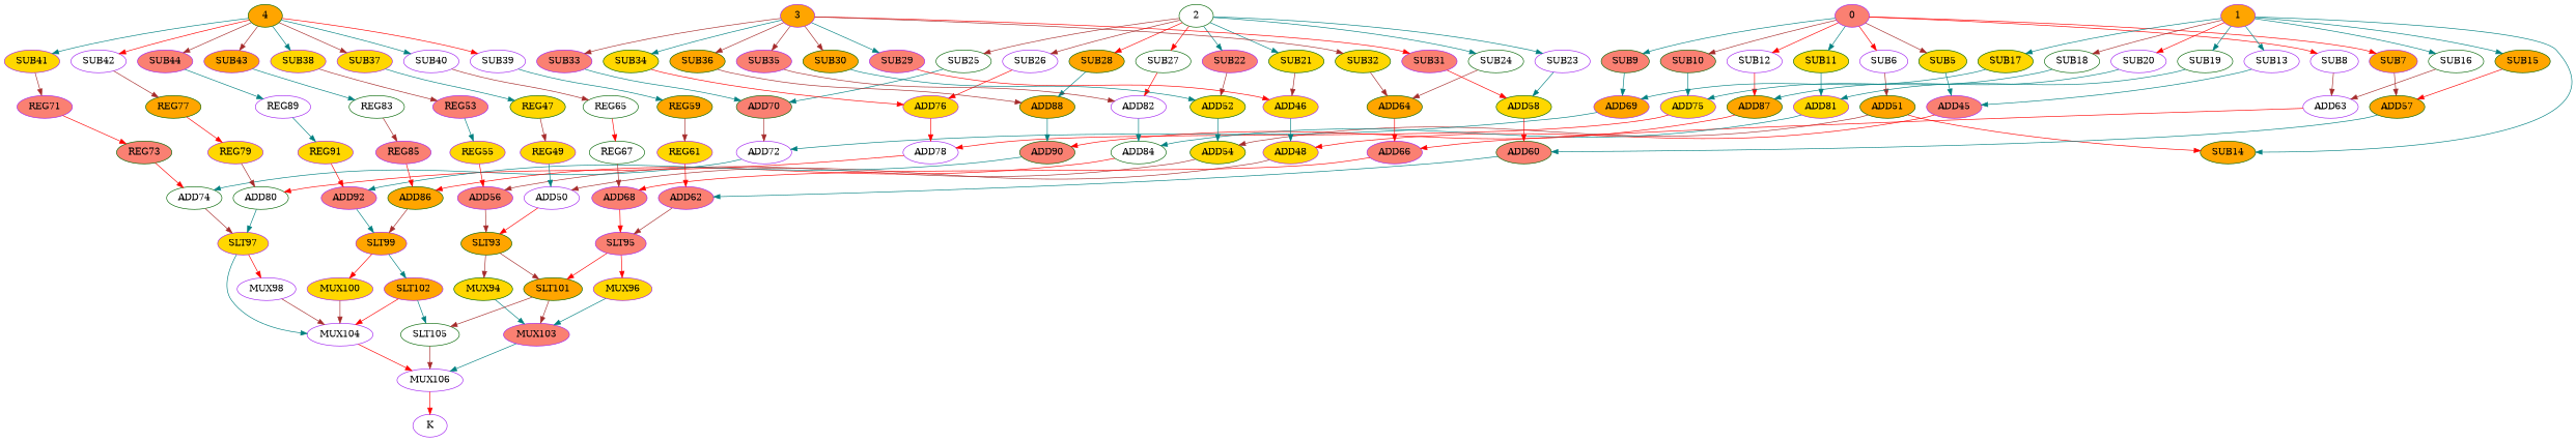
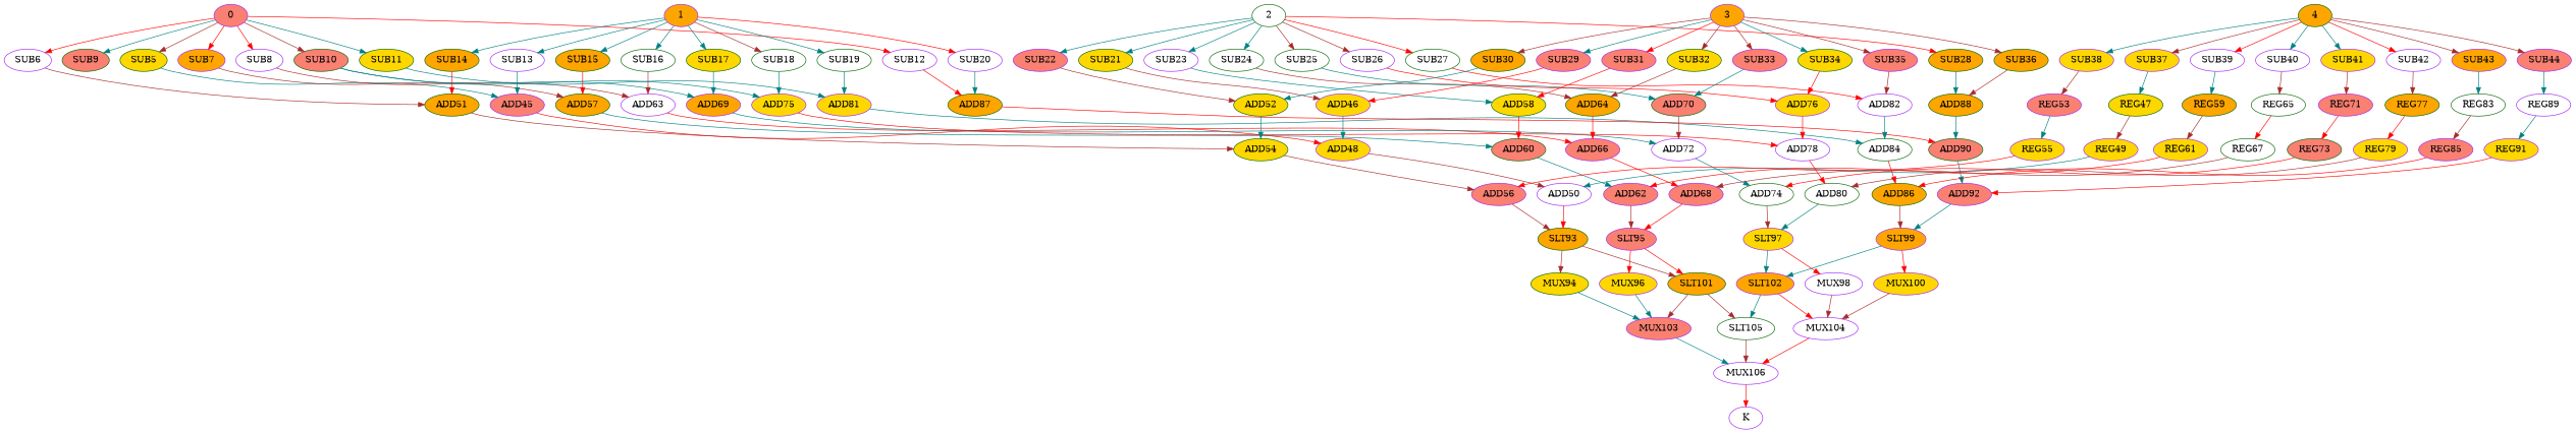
  strict digraph {
    node [color=purple fillcolor=white style=filled]
    edge [color=teal]
    n1 [color=darkgreen fillcolor=gold label=SUB5]
    n2 [fillcolor=salmon label=ADD45]
    0 [fillcolor=salmon]
    n4 [label=SUB6]
    n5 [fillcolor=orange label=SUB7]
    n6 [label=SUB8]
    n7 [color=darkgreen fillcolor=salmon label=SUB9]
    n8 [color=darkgreen fillcolor=salmon label=SUB10]
    n9 [color=darkgreen fillcolor=gold label=SUB11]
    n10 [label=SUB12]
    n11 [color=darkgreen fillcolor=orange label=ADD51]
    n12 [color=darkgreen fillcolor=orange label=ADD57]
    n13 [label=ADD63]
    n14 [fillcolor=orange label=ADD69]
    n15 [fillcolor=gold label=ADD75]
    n16 [fillcolor=gold label=ADD81]
    n17 [color=darkgreen fillcolor=orange label=ADD87]
    n18 [fillcolor=gold label=ADD48]
    n19 [color=darkgreen fillcolor=gold label=ADD54]
    n20 [color=darkgreen fillcolor=salmon label=ADD60]
    n21 [fillcolor=salmon label=ADD66]
    n22 [label=ADD72]
    n23 [label=ADD78]
    n24 [color=darkgreen label=ADD84]
    n25 [color=darkgreen fillcolor=salmon label=ADD90]
    n26 [label=SUB13]
    1 [fillcolor=orange]
    n28 [color=darkgreen fillcolor=orange label=SUB14]
    n29 [color=darkgreen fillcolor=orange label=SUB15]
    n30 [color=darkgreen label=SUB16]
    n31 [color=darkgreen fillcolor=gold label=SUB17]
    n32 [color=darkgreen label=SUB18]
    n33 [color=darkgreen label=SUB19]
    n34 [label=SUB20]
    n35 [color=darkgreen fillcolor=gold label=SUB21]
    n36 [fillcolor=gold label=ADD46]
    2 [color=darkgreen]
    n38 [fillcolor=salmon label=SUB22]
    n39 [label=SUB23]
    n40 [color=darkgreen label=SUB24]
    n41 [color=darkgreen label=SUB25]
    n42 [label=SUB26]
    n43 [color=darkgreen label=SUB27]
    n44 [color=darkgreen fillcolor=orange label=SUB28]
    n45 [color=darkgreen fillcolor=gold label=ADD52]
    n46 [color=darkgreen fillcolor=gold label=ADD58]
    n47 [color=darkgreen fillcolor=orange label=ADD64]
    n48 [color=darkgreen fillcolor=salmon label=ADD70]
    n49 [fillcolor=gold label=ADD76]
    n50 [label=ADD82]
    n51 [color=darkgreen fillcolor=orange label=ADD88]
    n52 [fillcolor=salmon label=SUB29]
    3 [fillcolor=orange]
    n54 [color=darkgreen fillcolor=orange label=SUB30]
    n55 [fillcolor=salmon label=SUB31]
    n56 [color=darkgreen fillcolor=gold label=SUB32]
    n57 [fillcolor=salmon label=SUB33]
    n58 [color=darkgreen fillcolor=gold label=SUB34]
    n59 [fillcolor=salmon label=SUB35]
    n60 [color=darkgreen fillcolor=orange label=SUB36]
    n61 [fillcolor=gold label=SUB37]
    n62 [color=darkgreen fillcolor=gold label=REG47]
    4 [color=darkgreen fillcolor=orange]
    n64 [fillcolor=gold label=SUB38]
    n65 [label=SUB39]
    n66 [label=SUB40]
    n67 [fillcolor=gold label=SUB41]
    n68 [label=SUB42]
    n69 [fillcolor=orange label=SUB43]
    n70 [fillcolor=salmon label=SUB44]
    n71 [fillcolor=salmon label=REG53]
    n72 [color=darkgreen fillcolor=orange label=REG59]
    n73 [color=darkgreen label=REG65]
    n74 [fillcolor=salmon label=REG71]
    n75 [color=darkgreen fillcolor=orange label=REG77]
    n76 [color=darkgreen label=REG83]
    n77 [label=REG89]
    n78 [fillcolor=gold label=REG49]
    n79 [fillcolor=gold label=REG55]
    n80 [fillcolor=gold label=REG61]
    n81 [color=darkgreen label=REG67]
    n82 [color=darkgreen fillcolor=salmon label=REG73]
    n83 [fillcolor=gold label=REG79]
    n84 [fillcolor=salmon label=REG85]
    n85 [fillcolor=gold label=REG91]
    n86 [label=ADD50]
    n87 [color=darkgreen fillcolor=orange label=SLT93]
    n88 [color=darkgreen fillcolor=gold label=MUX94]
    n89 [color=darkgreen fillcolor=orange label=SLT101]
    n90 [fillcolor=salmon label=ADD56]
    n91 [fillcolor=salmon label=ADD62]
    n92 [fillcolor=salmon label=SLT95]
    n93 [fillcolor=gold label=MUX96]
    n94 [fillcolor=salmon label=ADD68]
    n95 [color=darkgreen label=ADD74]
    n96 [fillcolor=gold label=SLT97]
    n97 [label=MUX98]
    n98 [fillcolor=orange label=SLT102]
    n99 [color=darkgreen label=ADD80]
    n100 [color=darkgreen fillcolor=orange label=ADD86]
    n101 [fillcolor=orange label=SLT99]
    n102 [fillcolor=gold label=MUX100]
    n103 [fillcolor=salmon label=ADD92]
    n104 [fillcolor=salmon label=MUX103]
    n105 [color=darkgreen label=SLT105]
    n106 [label=MUX106]
    n107 [label=MUX104]
    n108 [label=K]
    n1 -> n2
    n2 -> n18 [color=red]
    0 -> n1 [color=brown]
    0 -> n4 [color=red]
    0 -> n5 [color=red]
    0 -> n6 [color=red]
    0 -> n7
    0 -> n8 [color=brown]
    0 -> n9
    0 -> n10 [color=red]
    n4 -> n11 [color=brown]
    n5 -> n12 [color=brown]
    n6 -> n13 [color=brown]
-   n7 -> n14
+   n8 -> n14
    n8 -> n15
    n9 -> n16
    n10 -> n17 [color=red]
    n11 -> n19 [color=brown]
    n12 -> n20
    n13 -> n21 [color=red]
    n14 -> n22
    n15 -> n23 [color=red]
    n16 -> n24
    n17 -> n25 [color=red]
    n18 -> n86 [color=brown]
    n19 -> n90 [color=brown]
    n20 -> n91
    n21 -> n94 [color=red]
    n22 -> n95
    n23 -> n99 [color=red]
    n24 -> n100 [color=red]
    n25 -> n103
    n26 -> n2
    1 -> n26
    1 -> n28
    1 -> n29
    1 -> n30
    1 -> n31
    1 -> n32 [color=brown]
    1 -> n33
    1 -> n34 [color=red]
-   n11 -> n28 [color=red]
+   n28 -> n11 [color=red]
    n29 -> n12 [color=red]
    n30 -> n13 [color=brown]
    n31 -> n14
    n32 -> n15
    n33 -> n16
    n34 -> n17
    n35 -> n36 [color=brown]
    n36 -> n18
    2 -> n35
    2 -> n38
    2 -> n39
    2 -> n40
    2 -> n41 [color=brown]
    2 -> n42 [color=brown]
    2 -> n43 [color=red]
    2 -> n44 [color=red]
    n38 -> n45 [color=brown]
    n39 -> n46
    n40 -> n47 [color=brown]
    n41 -> n48
    n42 -> n49 [color=red]
    n43 -> n50 [color=red]
    n44 -> n51
    n45 -> n19
    n46 -> n20 [color=red]
    n47 -> n21 [color=red]
    n48 -> n22 [color=brown]
    n49 -> n23 [color=red]
    n50 -> n24
    n51 -> n25
    n52 -> n36 [color=red]
    3 -> n52
    3 -> n54 [color=brown]
    3 -> n55 [color=red]
    3 -> n56 [color=brown]
    3 -> n57 [color=brown]
    3 -> n58
    3 -> n59 [color=brown]
    3 -> n60 [color=brown]
    n54 -> n45
    n55 -> n46 [color=red]
    n56 -> n47 [color=brown]
    n57 -> n48
    n58 -> n49 [color=red]
    n59 -> n50 [color=brown]
    n60 -> n51 [color=brown]
    n61 -> n62
    n62 -> n78 [color=brown]
    4 -> n61 [color=brown]
    4 -> n64
    4 -> n65 [color=red]
    4 -> n66
    4 -> n67
    4 -> n68 [color=red]
    4 -> n69 [color=brown]
    4 -> n70 [color=brown]
    n64 -> n71 [color=brown]
    n65 -> n72
    n66 -> n73 [color=brown]
    n67 -> n74 [color=brown]
    n68 -> n75 [color=brown]
    n69 -> n76
    n70 -> n77
    n71 -> n79
    n72 -> n80 [color=brown]
    n73 -> n81 [color=red]
    n74 -> n82 [color=red]
    n75 -> n83 [color=red]
    n76 -> n84 [color=brown]
    n77 -> n85
    n78 -> n86
    n79 -> n90 [color=red]
    n80 -> n91 [color=red]
    n81 -> n94 [color=brown]
    n82 -> n95 [color=red]
    n83 -> n99 [color=brown]
    n84 -> n100 [color=red]
    n85 -> n103 [color=red]
    n86 -> n87 [color=red]
    n87 -> n88 [color=brown]
    n87 -> n89 [color=brown]
    n88 -> n104
    n89 -> n104 [color=brown]
    n89 -> n105 [color=brown]
    n90 -> n87 [color=brown]
    n91 -> n92 [color=brown]
    n92 -> n89 [color=red]
    n92 -> n93 [color=red]
    n93 -> n104
    n94 -> n92 [color=red]
    n95 -> n96 [color=brown]
    n96 -> n97 [color=red]
-   n96 -> n107
+   n96 -> n98
    n97 -> n107 [color=brown]
    n98 -> n105
    n98 -> n107 [color=red]
    n99 -> n96
    n100 -> n101 [color=brown]
    n101 -> n98
    n101 -> n102 [color=red]
    n102 -> n107 [color=brown]
    n103 -> n101
    n104 -> n106
    n105 -> n106 [color=brown]
    n106 -> n108 [color=red]
    n107 -> n106 [color=red]
  }
